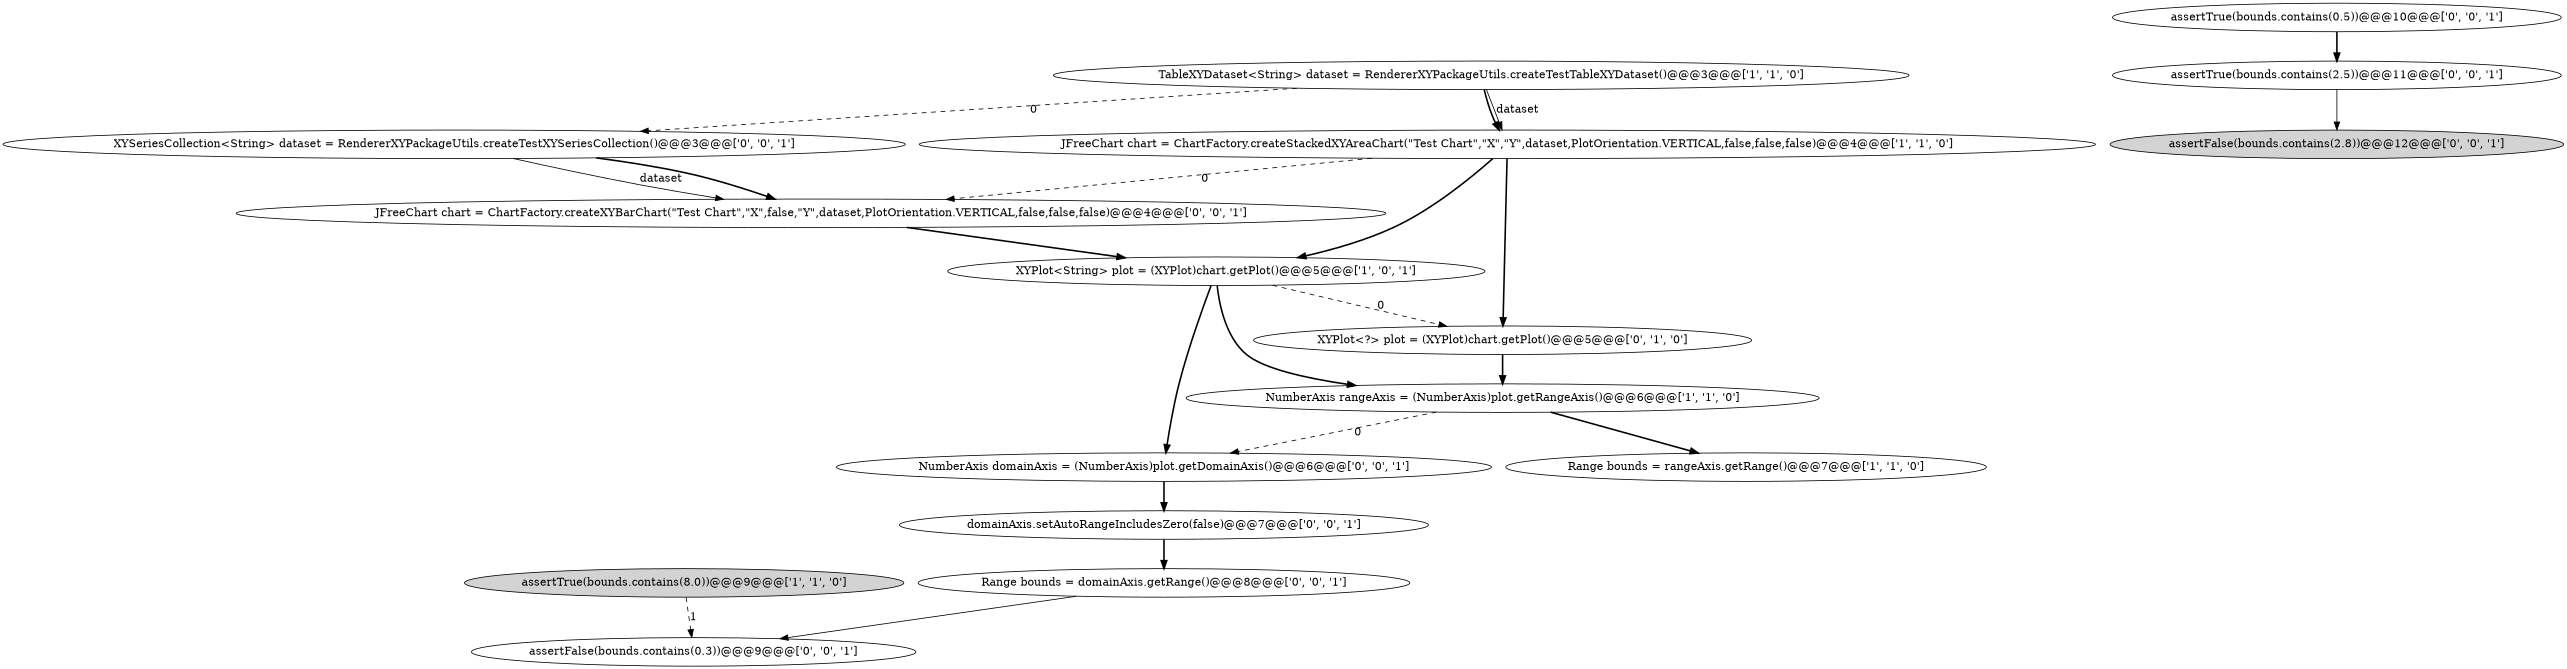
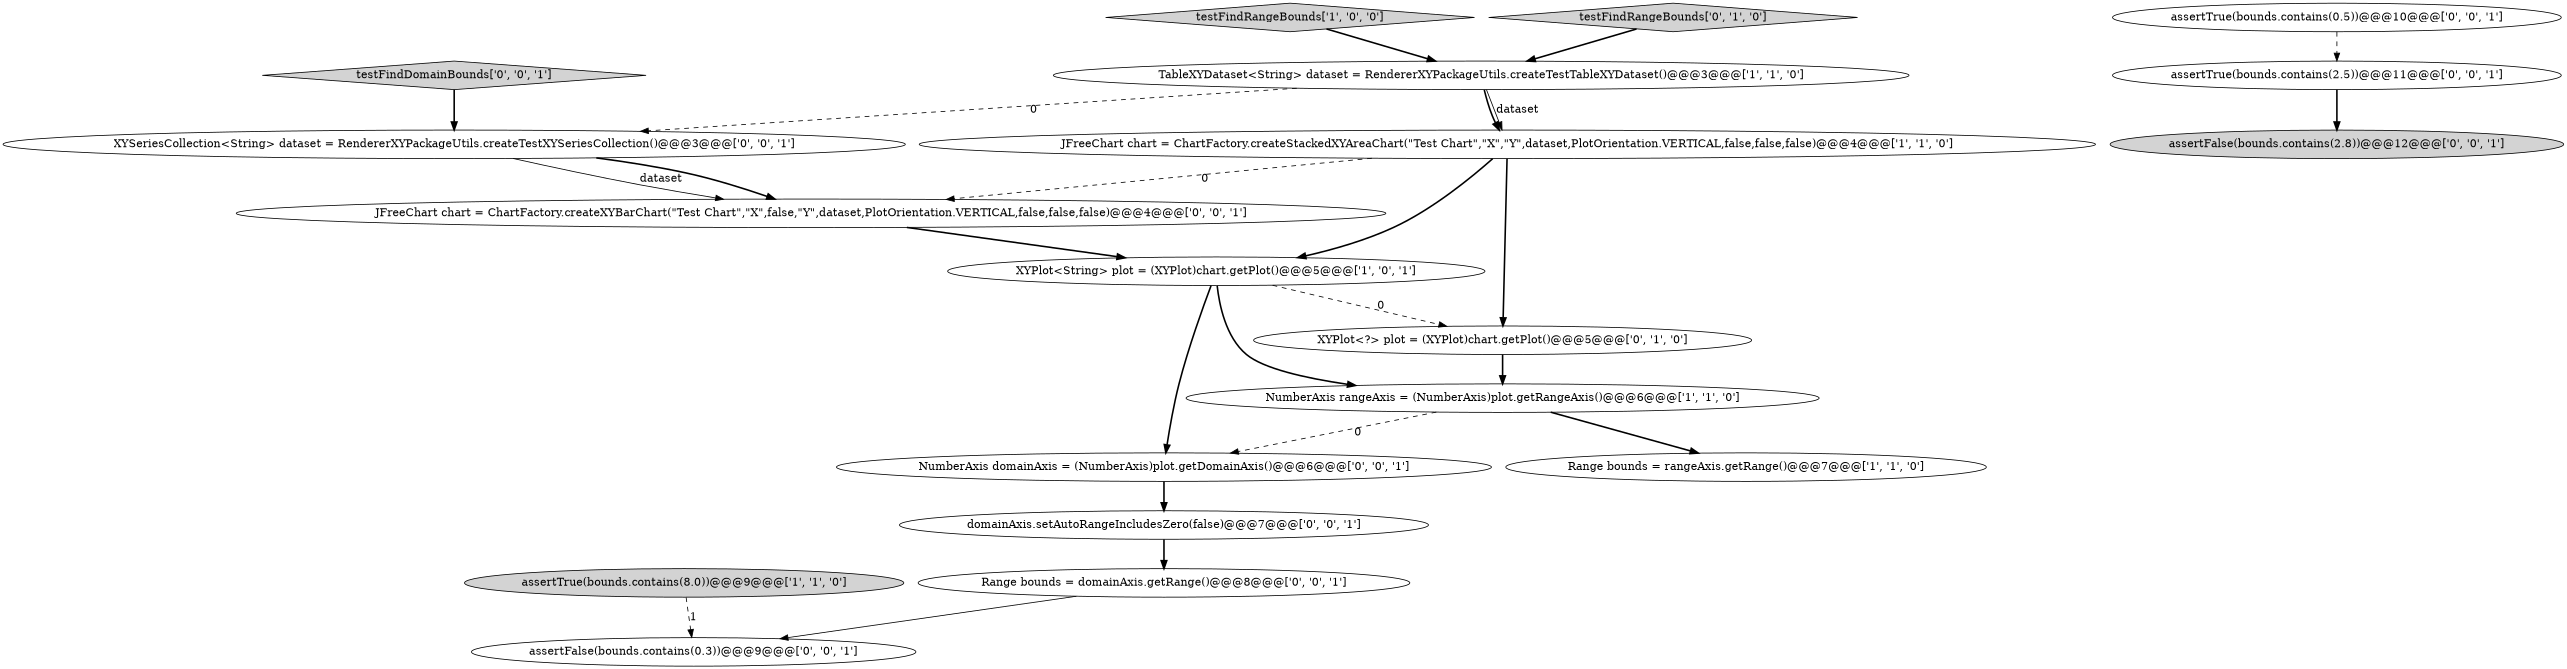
  digraph {
    node [fillcolor=white shape=ellipse style=filled]
    edge [style=bold]
    n1 [label="NumberAxis rangeAxis = (NumberAxis)plot.getRangeAxis()@@@6@@@['1', '1', '0']"]
    n2 [label="Range bounds = rangeAxis.getRange()@@@7@@@['1', '1', '0']"]
    n3 [label="NumberAxis domainAxis = (NumberAxis)plot.getDomainAxis()@@@6@@@['0', '0', '1']"]
    n4 [label="domainAxis.setAutoRangeIncludesZero(false)@@@7@@@['0', '0', '1']"]
    n5 [fillcolor=lightgray label="assertTrue(bounds.contains(8.0))@@@9@@@['1', '1', '0']"]
    n6 [label="assertFalse(bounds.contains(0.3))@@@9@@@['0', '0', '1']"]
    n7 [label="TableXYDataset<String> dataset = RendererXYPackageUtils.createTestTableXYDataset()@@@3@@@['1', '1', '0']"]
    n8 [label="XYSeriesCollection<String> dataset = RendererXYPackageUtils.createTestXYSeriesCollection()@@@3@@@['0', '0', '1']"]
    n9 [label="JFreeChart chart = ChartFactory.createStackedXYAreaChart(\"Test Chart\",\"X\",\"Y\",dataset,PlotOrientation.VERTICAL,false,false,false)@@@4@@@['1', '1', '0']"]
    n10 [label="JFreeChart chart = ChartFactory.createXYBarChart(\"Test Chart\",\"X\",false,\"Y\",dataset,PlotOrientation.VERTICAL,false,false,false)@@@4@@@['0', '0', '1']"]
    n11 [label="XYPlot<String> plot = (XYPlot)chart.getPlot()@@@5@@@['1', '0', '1']"]
    n12 [label="XYPlot<?> plot = (XYPlot)chart.getPlot()@@@5@@@['0', '1', '0']"]
    n13 [label="Range bounds = domainAxis.getRange()@@@8@@@['0', '0', '1']"]
    n14 [fillcolor=lightgray label="assertFalse(bounds.contains(2.8))@@@12@@@['0', '0', '1']"]
+   n15 [fillcolor=lightgray label="testFindDomainBounds['0', '0', '1']" shape=diamond]
    n16 [label="assertTrue(bounds.contains(2.5))@@@11@@@['0', '0', '1']"]
    n17 [label="assertTrue(bounds.contains(0.5))@@@10@@@['0', '0', '1']"]
+   n18 [fillcolor=lightgray label="testFindRangeBounds['1', '0', '0']" shape=diamond]
+   n19 [fillcolor=lightgray label="testFindRangeBounds['0', '1', '0']" shape=diamond]
    n1 -> n2
    n1 -> n3 [label=0 style=dashed]
    n3 -> n4
    n4 -> n13
    n5 -> n6 [label=1 style=dashed]
    n7 -> n8 [label=0 style=dashed]
    n7 -> n9
    n7 -> n9 [label=dataset style=solid]
    n8 -> n10
    n8 -> n10 [label=dataset style=solid]
    n9 -> n10 [label=0 style=dashed]
    n9 -> n11
    n9 -> n12
    n10 -> n11
    n11 -> n1
    n11 -> n3
    n11 -> n12 [label=0 style=dashed]
    n12 -> n1
    n13 -> n6 [style=solid]
-   n16 -> n14 [style=solid]
-   n17 -> n16
+   n15 -> n8
+   n16 -> n14
+   n17 -> n16 [style=dashed]
+   n18 -> n7
+   n19 -> n7
  }
